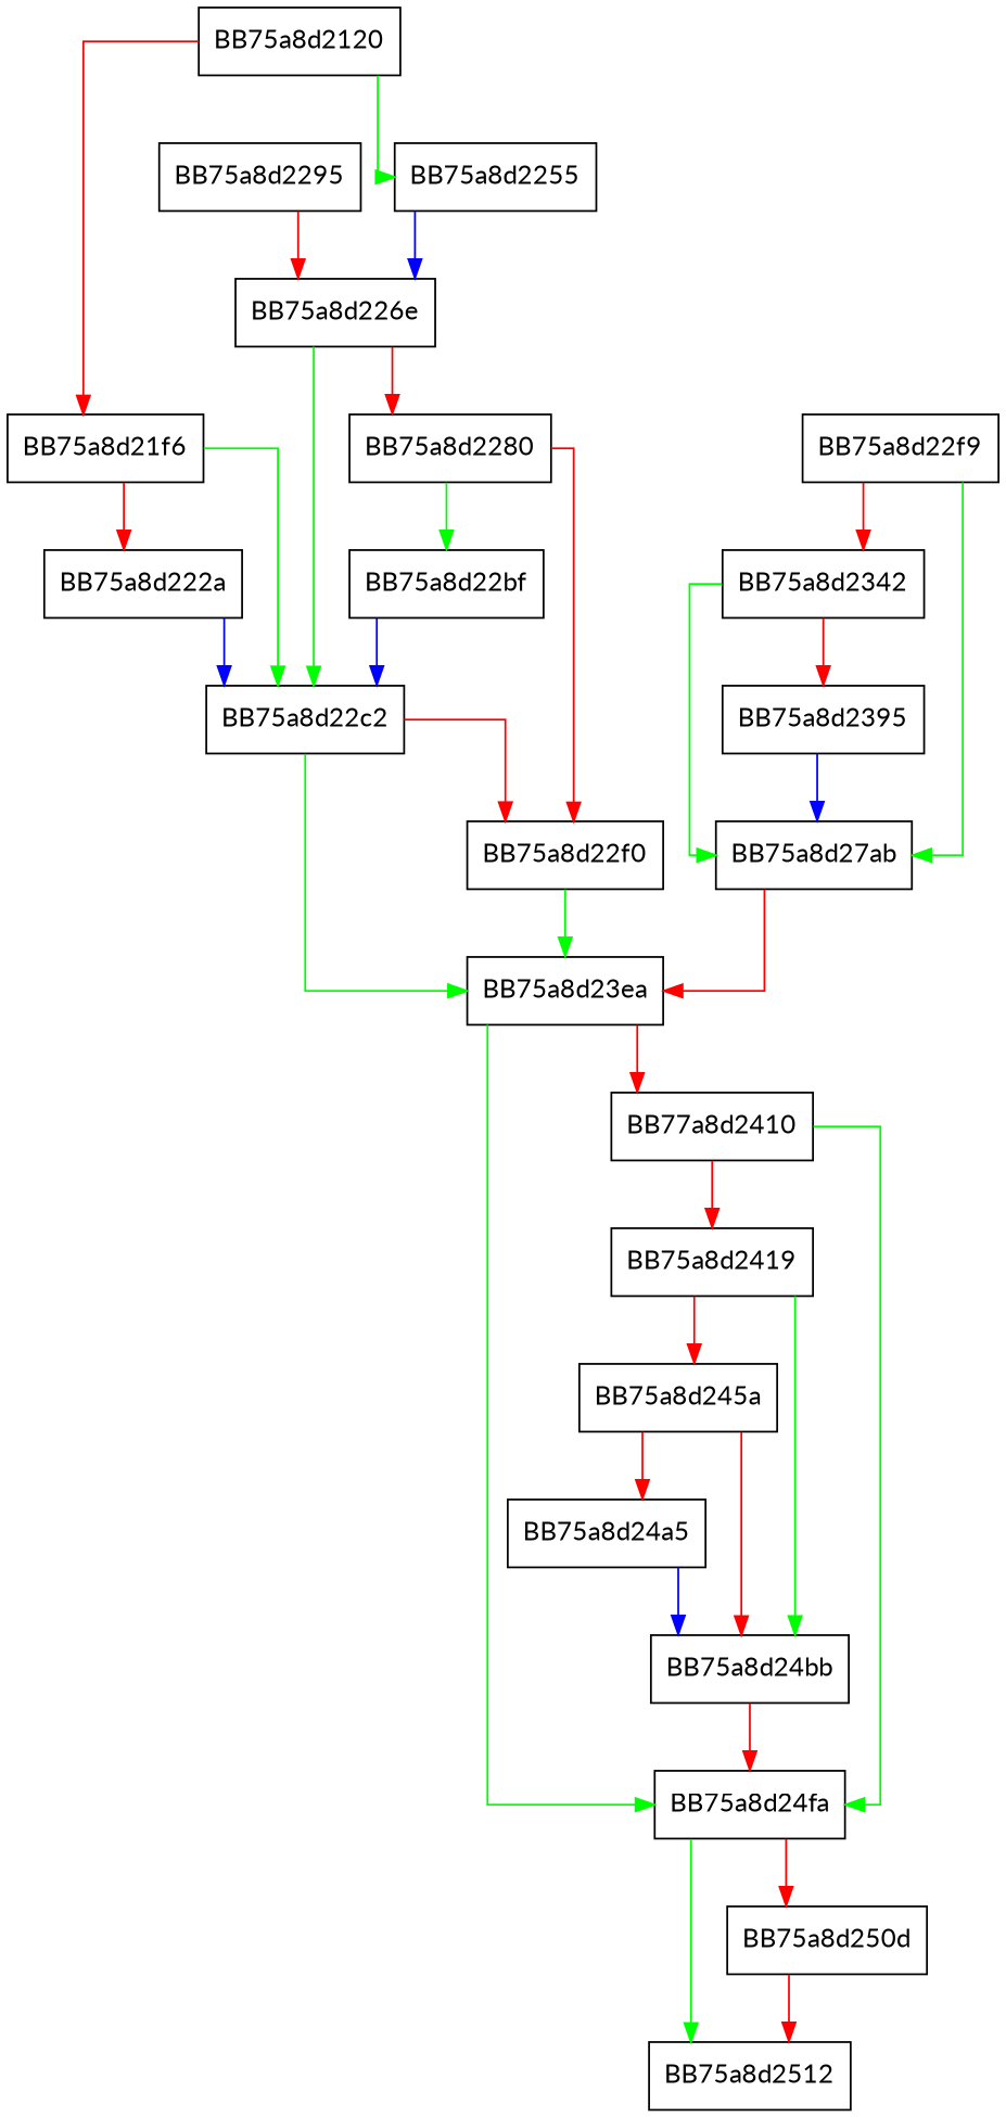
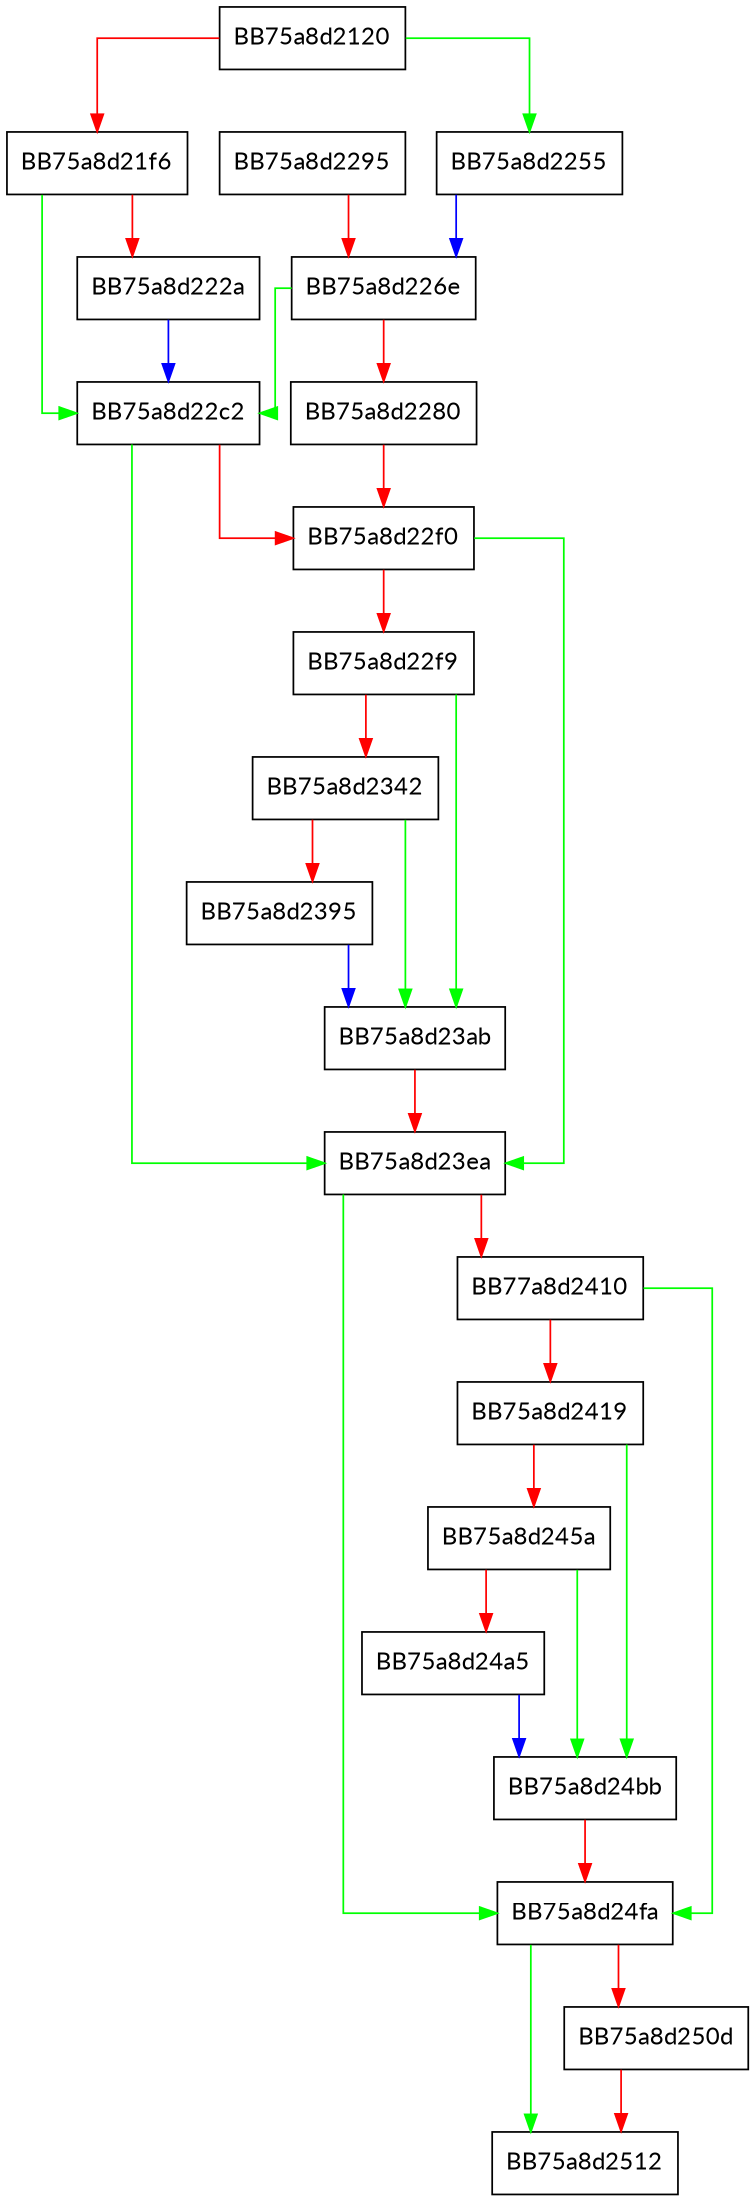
  digraph {
    fontname=Lato
    splines=ortho
    node [fontname=Lato shape=box]
    edge [color=red fontname=Lato]
    BB75a8d2120
    BB75a8d2255
    BB75a8d21f6
    BB75a8d226e
    BB75a8d22c2
    BB75a8d222a
    BB75a8d2280
    BB75a8d23ea
    BB75a8d22f0
    BB75a8d24fa
    n11 [label=BB77a8d2410]
    BB75a8d22f9
-   BB75a8d22bf
    BB75a8d2295
    BB75a8d2512
    BB75a8d250d
    BB75a8d2419
-   BB75a8d23ab [label=BB75a8d27ab]
+   BB75a8d23ab
    BB75a8d2342
    BB75a8d2395
    BB75a8d24bb
    BB75a8d245a
    BB75a8d24a5
    BB75a8d2120 -> BB75a8d2255 [color=green]
    BB75a8d2120 -> BB75a8d21f6
    BB75a8d2255 -> BB75a8d226e [color=blue]
    BB75a8d21f6 -> BB75a8d22c2 [color=green]
    BB75a8d21f6 -> BB75a8d222a
    BB75a8d226e -> BB75a8d22c2 [color=green]
    BB75a8d226e -> BB75a8d2280
    BB75a8d22c2 -> BB75a8d23ea [color=green]
    BB75a8d22c2 -> BB75a8d22f0
    BB75a8d222a -> BB75a8d22c2 [color=blue]
    BB75a8d2280 -> BB75a8d22f0
-   BB75a8d2280 -> BB75a8d22bf [color=green]
    BB75a8d23ea -> BB75a8d24fa [color=green]
    BB75a8d23ea -> n11
    BB75a8d22f0 -> BB75a8d23ea [color=green]
+   BB75a8d22f0 -> BB75a8d22f9
    BB75a8d24fa -> BB75a8d2512 [color=green]
    BB75a8d24fa -> BB75a8d250d
    n11 -> BB75a8d24fa [color=green]
    n11 -> BB75a8d2419
    BB75a8d22f9 -> BB75a8d23ab [color=green]
    BB75a8d22f9 -> BB75a8d2342
-   BB75a8d22bf -> BB75a8d22c2 [color=blue]
    BB75a8d2295 -> BB75a8d226e
    BB75a8d250d -> BB75a8d2512
    BB75a8d2419 -> BB75a8d24bb [color=green]
    BB75a8d2419 -> BB75a8d245a
    BB75a8d23ab -> BB75a8d23ea
    BB75a8d2342 -> BB75a8d23ab [color=green]
    BB75a8d2342 -> BB75a8d2395
    BB75a8d2395 -> BB75a8d23ab [color=blue]
    BB75a8d24bb -> BB75a8d24fa
-   BB75a8d245a -> BB75a8d24bb
+   BB75a8d245a -> BB75a8d24bb [color=green]
    BB75a8d245a -> BB75a8d24a5
    BB75a8d24a5 -> BB75a8d24bb [color=blue]
  }
